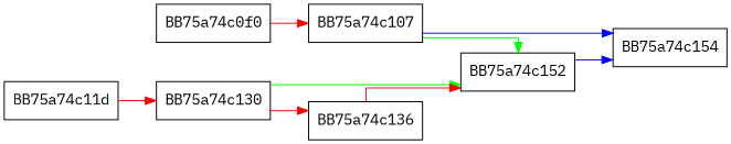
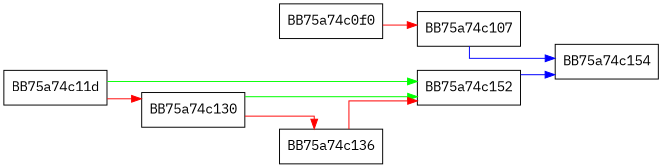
  digraph {
    fontname="IBM Plex Mono"
    rankdir=LR
    splines=ortho
    node [fontname="IBM Plex Mono" shape=box]
    edge [color=red fontname="IBM Plex Mono"]
    BB75a74c0f0
    BB75a74c107
    BB75a74c154
    BB75a74c152
    BB75a74c11d
    BB75a74c130
    BB75a74c136
    BB75a74c0f0 -> BB75a74c107
    BB75a74c107 -> BB75a74c154 [color=blue]
    BB75a74c152 -> BB75a74c154 [color=blue]
-   BB75a74c107 -> BB75a74c152 [color=green]
+   BB75a74c11d -> BB75a74c152 [color=green]
    BB75a74c11d -> BB75a74c130
    BB75a74c130 -> BB75a74c152 [color=green]
    BB75a74c130 -> BB75a74c136
    BB75a74c136 -> BB75a74c152
  }
